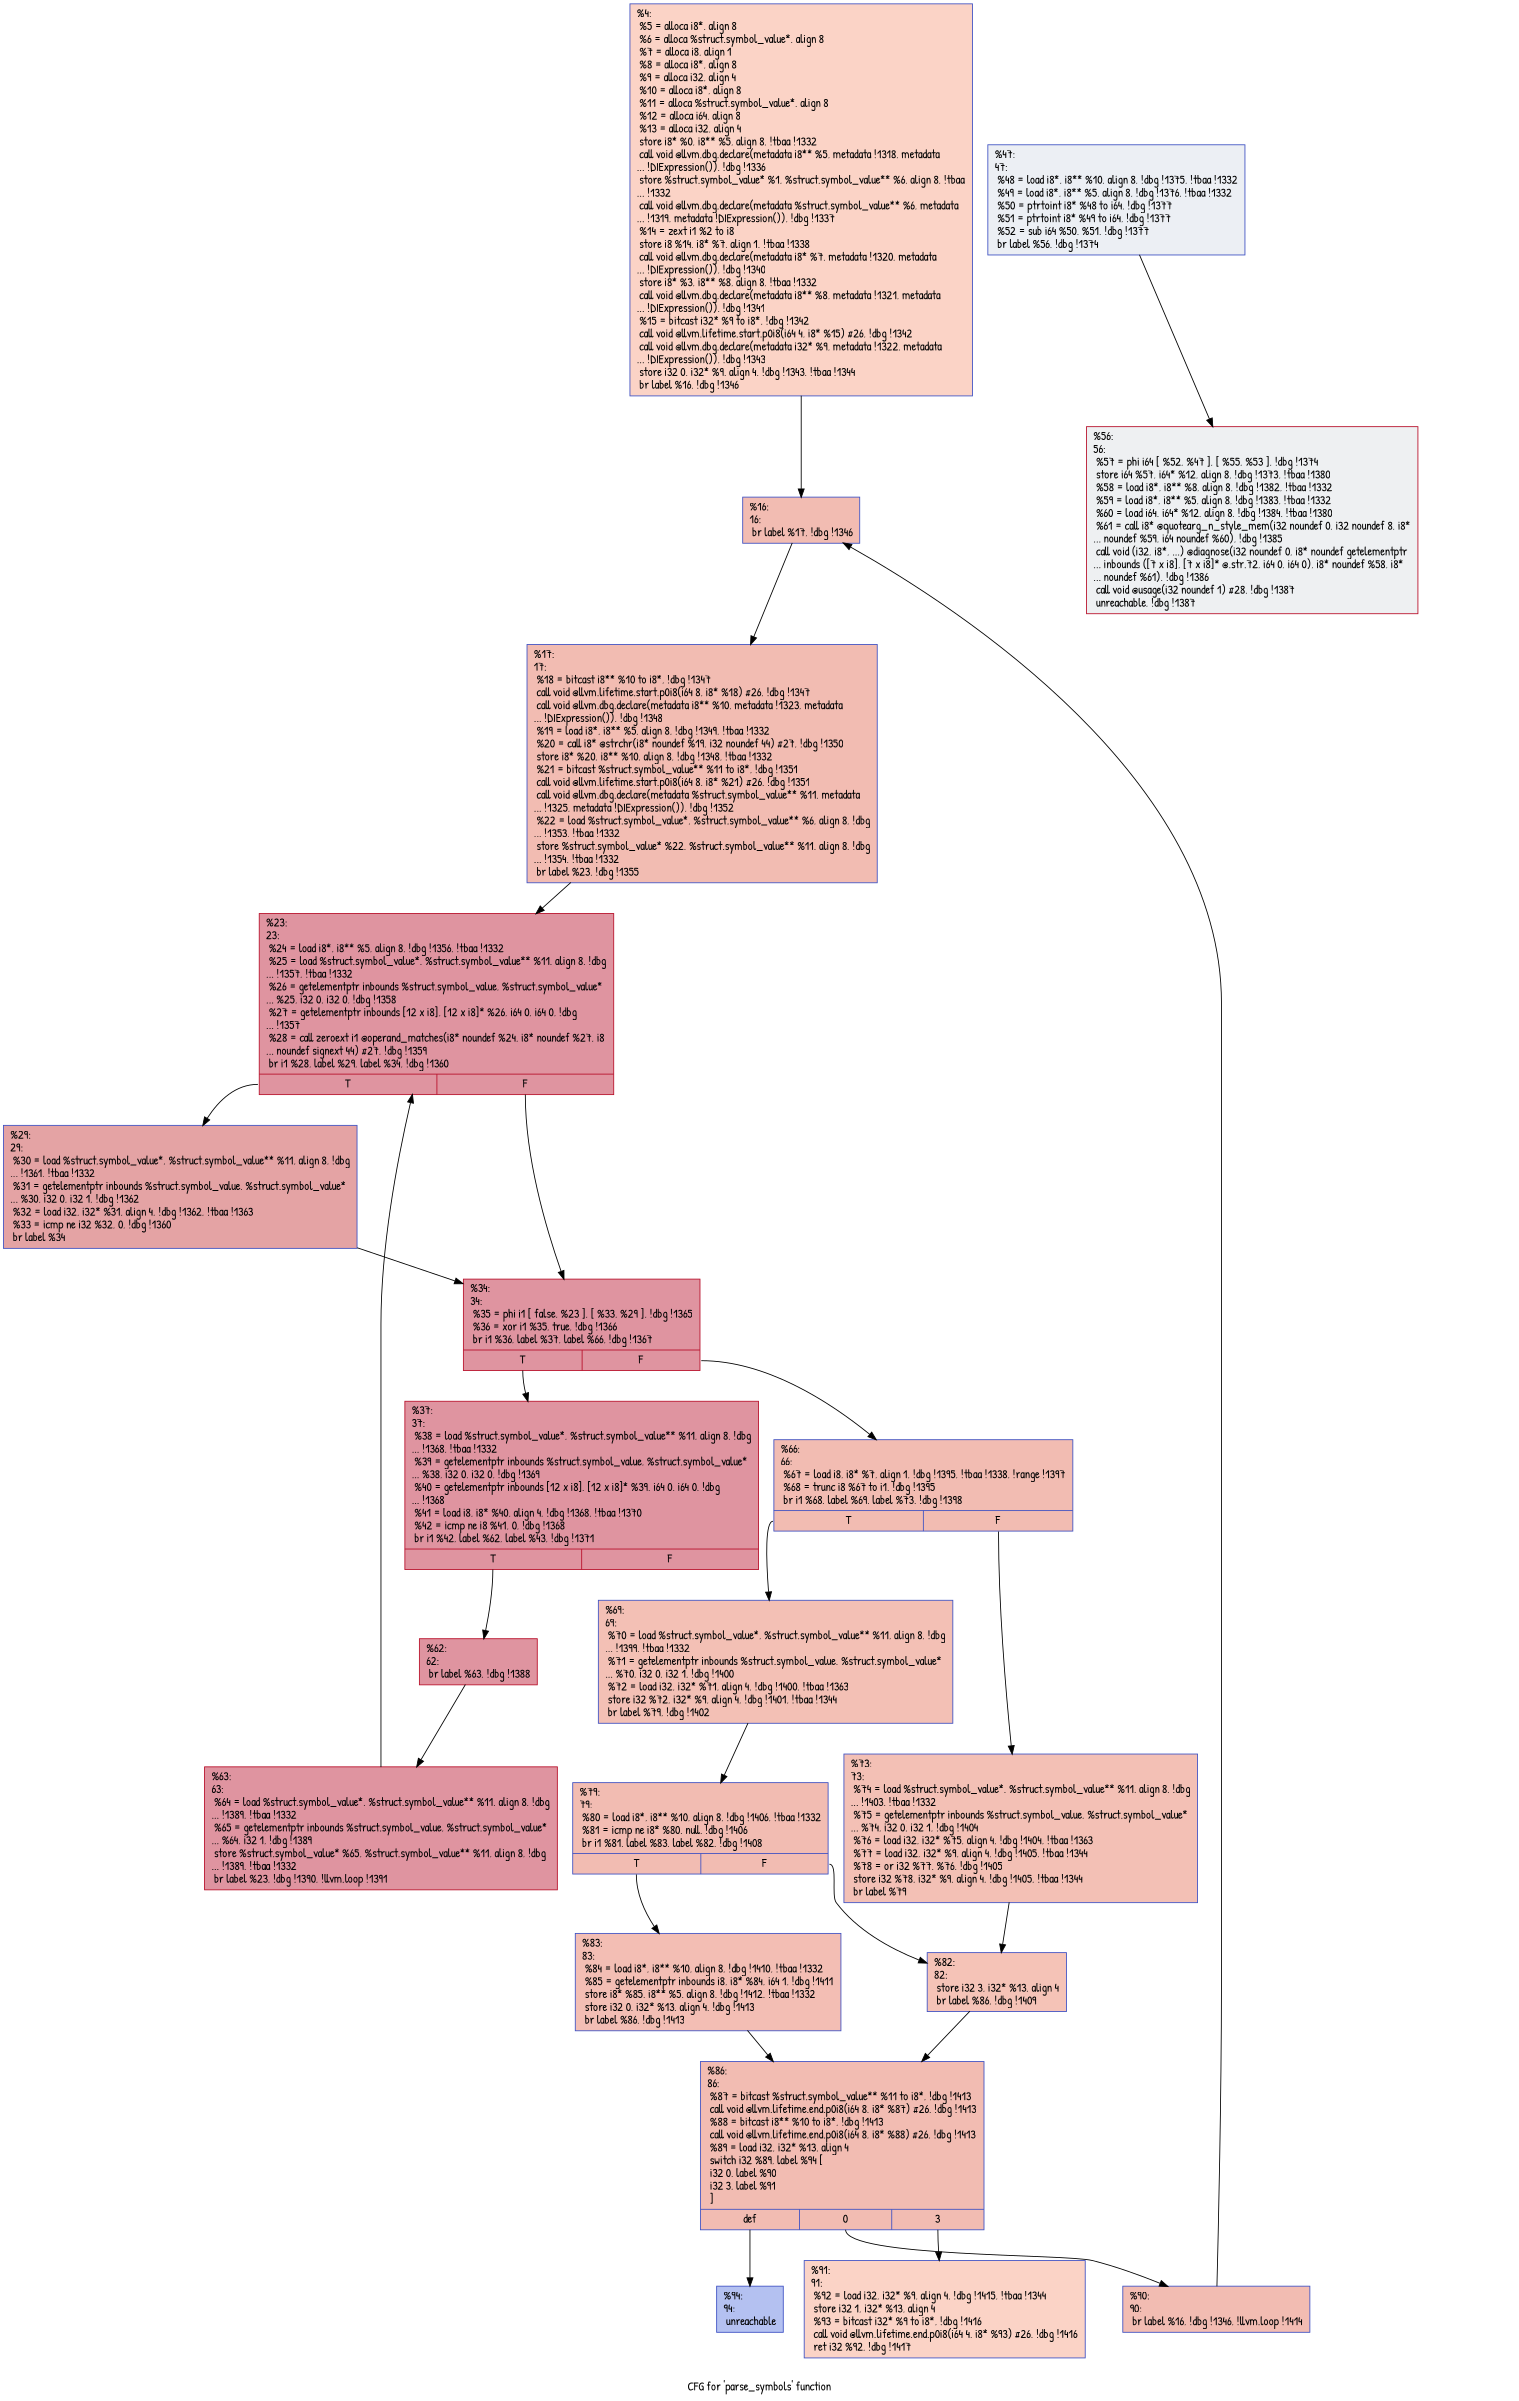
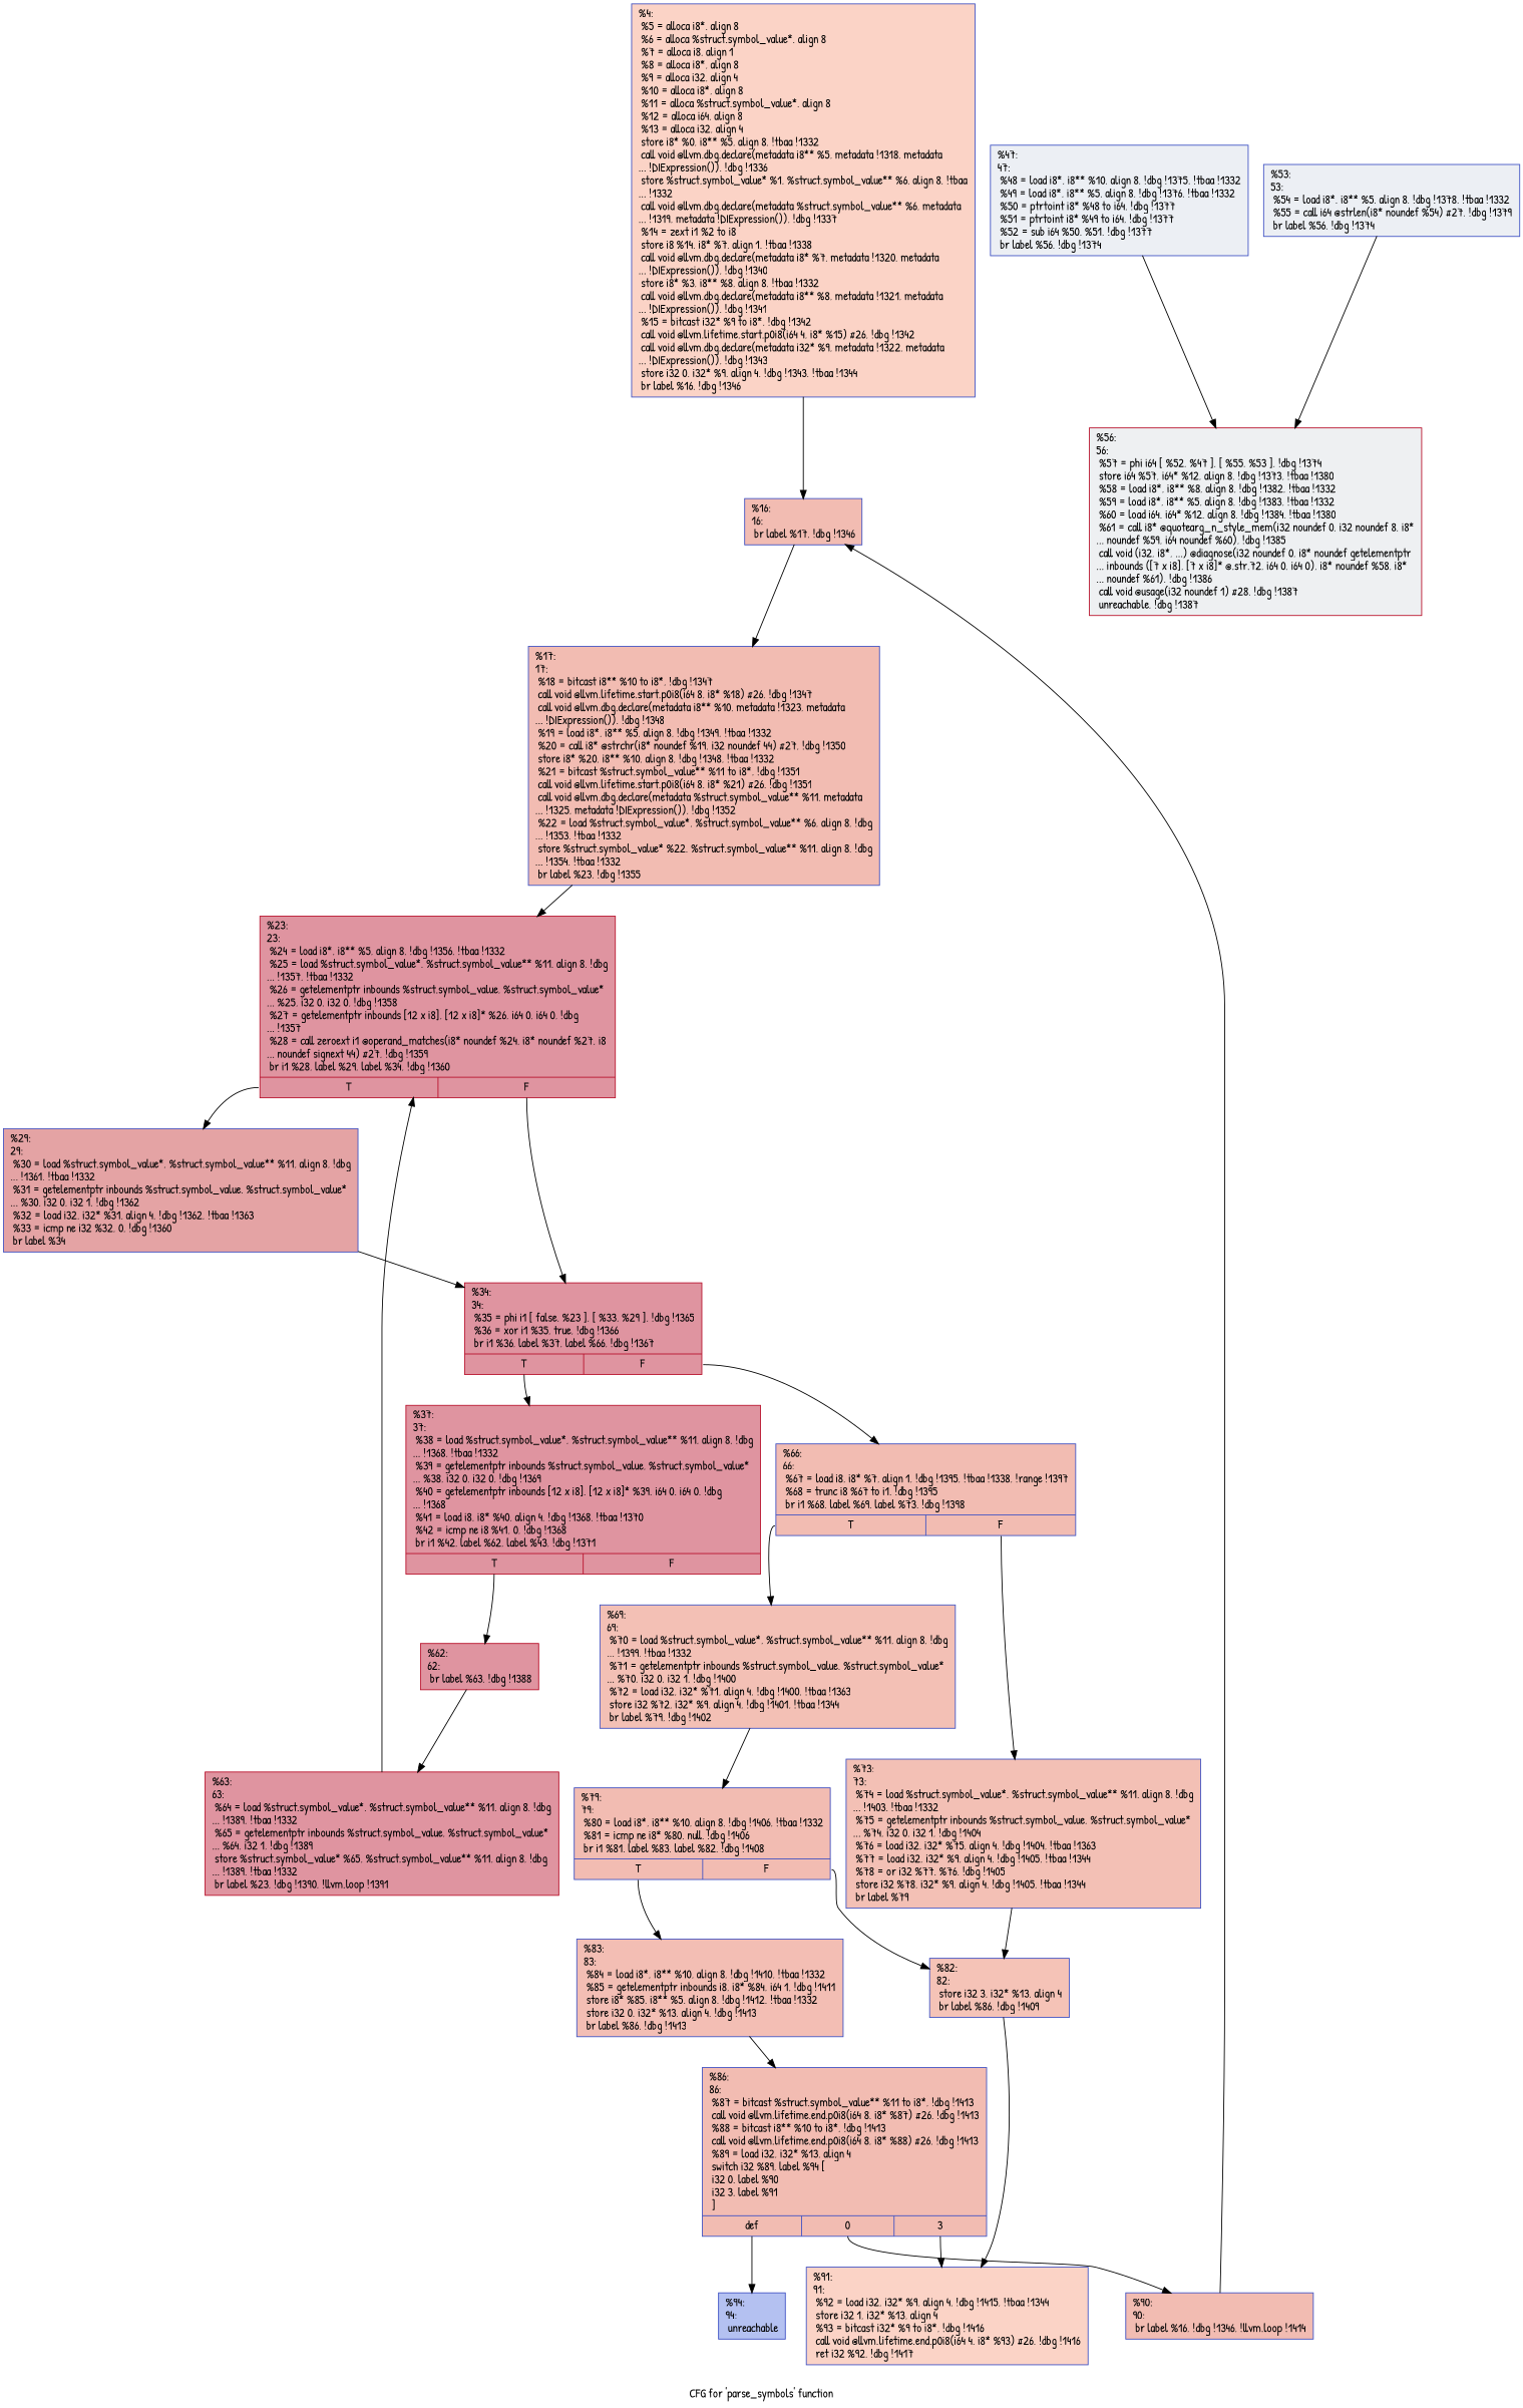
  digraph {
    fontname="Patrick Hand"
    label="CFG for 'parse_symbols' function"
    node [color="#3d50c3ff" fillcolor="#e1675170" fontname="Patrick Hand" shape=record style=filled]
    edge [fontname="Patrick Hand"]
    n1 [fillcolor="#f59c7d70" label="{%4:\l  %5 = alloca i8*, align 8\l  %6 = alloca %struct.symbol_value*, align 8\l  %7 = alloca i8, align 1\l  %8 = alloca i8*, align 8\l  %9 = alloca i32, align 4\l  %10 = alloca i8*, align 8\l  %11 = alloca %struct.symbol_value*, align 8\l  %12 = alloca i64, align 8\l  %13 = alloca i32, align 4\l  store i8* %0, i8** %5, align 8, !tbaa !1332\l  call void @llvm.dbg.declare(metadata i8** %5, metadata !1318, metadata\l... !DIExpression()), !dbg !1336\l  store %struct.symbol_value* %1, %struct.symbol_value** %6, align 8, !tbaa\l... !1332\l  call void @llvm.dbg.declare(metadata %struct.symbol_value** %6, metadata\l... !1319, metadata !DIExpression()), !dbg !1337\l  %14 = zext i1 %2 to i8\l  store i8 %14, i8* %7, align 1, !tbaa !1338\l  call void @llvm.dbg.declare(metadata i8* %7, metadata !1320, metadata\l... !DIExpression()), !dbg !1340\l  store i8* %3, i8** %8, align 8, !tbaa !1332\l  call void @llvm.dbg.declare(metadata i8** %8, metadata !1321, metadata\l... !DIExpression()), !dbg !1341\l  %15 = bitcast i32* %9 to i8*, !dbg !1342\l  call void @llvm.lifetime.start.p0i8(i64 4, i8* %15) #26, !dbg !1342\l  call void @llvm.dbg.declare(metadata i32* %9, metadata !1322, metadata\l... !DIExpression()), !dbg !1343\l  store i32 0, i32* %9, align 4, !dbg !1343, !tbaa !1344\l  br label %16, !dbg !1346\l}"]
    n2 [label="{%16:\l16:                                               \l  br label %17, !dbg !1346\l}"]
    n3 [label="{%17:\l17:                                               \l  %18 = bitcast i8** %10 to i8*, !dbg !1347\l  call void @llvm.lifetime.start.p0i8(i64 8, i8* %18) #26, !dbg !1347\l  call void @llvm.dbg.declare(metadata i8** %10, metadata !1323, metadata\l... !DIExpression()), !dbg !1348\l  %19 = load i8*, i8** %5, align 8, !dbg !1349, !tbaa !1332\l  %20 = call i8* @strchr(i8* noundef %19, i32 noundef 44) #27, !dbg !1350\l  store i8* %20, i8** %10, align 8, !dbg !1348, !tbaa !1332\l  %21 = bitcast %struct.symbol_value** %11 to i8*, !dbg !1351\l  call void @llvm.lifetime.start.p0i8(i64 8, i8* %21) #26, !dbg !1351\l  call void @llvm.dbg.declare(metadata %struct.symbol_value** %11, metadata\l... !1325, metadata !DIExpression()), !dbg !1352\l  %22 = load %struct.symbol_value*, %struct.symbol_value** %6, align 8, !dbg\l... !1353, !tbaa !1332\l  store %struct.symbol_value* %22, %struct.symbol_value** %11, align 8, !dbg\l... !1354, !tbaa !1332\l  br label %23, !dbg !1355\l}"]
    n4 [color="#b70d28ff" fillcolor="#b70d2870" label="{%23:\l23:                                               \l  %24 = load i8*, i8** %5, align 8, !dbg !1356, !tbaa !1332\l  %25 = load %struct.symbol_value*, %struct.symbol_value** %11, align 8, !dbg\l... !1357, !tbaa !1332\l  %26 = getelementptr inbounds %struct.symbol_value, %struct.symbol_value*\l... %25, i32 0, i32 0, !dbg !1358\l  %27 = getelementptr inbounds [12 x i8], [12 x i8]* %26, i64 0, i64 0, !dbg\l... !1357\l  %28 = call zeroext i1 @operand_matches(i8* noundef %24, i8* noundef %27, i8\l... noundef signext 44) #27, !dbg !1359\l  br i1 %28, label %29, label %34, !dbg !1360\l|{<s0>T|<s1>F}}"]
    n5 [fillcolor="#c32e3170" label="{%29:\l29:                                               \l  %30 = load %struct.symbol_value*, %struct.symbol_value** %11, align 8, !dbg\l... !1361, !tbaa !1332\l  %31 = getelementptr inbounds %struct.symbol_value, %struct.symbol_value*\l... %30, i32 0, i32 1, !dbg !1362\l  %32 = load i32, i32* %31, align 4, !dbg !1362, !tbaa !1363\l  %33 = icmp ne i32 %32, 0, !dbg !1360\l  br label %34\l}"]
    n6 [color="#b70d28ff" fillcolor="#b70d2870" label="{%34:\l34:                                               \l  %35 = phi i1 [ false, %23 ], [ %33, %29 ], !dbg !1365\l  %36 = xor i1 %35, true, !dbg !1366\l  br i1 %36, label %37, label %66, !dbg !1367\l|{<s0>T|<s1>F}}"]
    n7 [color="#b70d28ff" fillcolor="#b70d2870" label="{%37:\l37:                                               \l  %38 = load %struct.symbol_value*, %struct.symbol_value** %11, align 8, !dbg\l... !1368, !tbaa !1332\l  %39 = getelementptr inbounds %struct.symbol_value, %struct.symbol_value*\l... %38, i32 0, i32 0, !dbg !1369\l  %40 = getelementptr inbounds [12 x i8], [12 x i8]* %39, i64 0, i64 0, !dbg\l... !1368\l  %41 = load i8, i8* %40, align 4, !dbg !1368, !tbaa !1370\l  %42 = icmp ne i8 %41, 0, !dbg !1368\l  br i1 %42, label %62, label %43, !dbg !1371\l|{<s0>T|<s1>F}}"]
    n8 [label="{%66:\l66:                                               \l  %67 = load i8, i8* %7, align 1, !dbg !1395, !tbaa !1338, !range !1397\l  %68 = trunc i8 %67 to i1, !dbg !1395\l  br i1 %68, label %69, label %73, !dbg !1398\l|{<s0>T|<s1>F}}"]
    n9 [color="#b70d28ff" fillcolor="#b70d2870" label="{%62:\l62:                                               \l  br label %63, !dbg !1388\l}"]
    n10 [fillcolor="#e5705870" label="{%69:\l69:                                               \l  %70 = load %struct.symbol_value*, %struct.symbol_value** %11, align 8, !dbg\l... !1399, !tbaa !1332\l  %71 = getelementptr inbounds %struct.symbol_value, %struct.symbol_value*\l... %70, i32 0, i32 1, !dbg !1400\l  %72 = load i32, i32* %71, align 4, !dbg !1400, !tbaa !1363\l  store i32 %72, i32* %9, align 4, !dbg !1401, !tbaa !1344\l  br label %79, !dbg !1402\l}"]
    n11 [fillcolor="#e5705870" label="{%73:\l73:                                               \l  %74 = load %struct.symbol_value*, %struct.symbol_value** %11, align 8, !dbg\l... !1403, !tbaa !1332\l  %75 = getelementptr inbounds %struct.symbol_value, %struct.symbol_value*\l... %74, i32 0, i32 1, !dbg !1404\l  %76 = load i32, i32* %75, align 4, !dbg !1404, !tbaa !1363\l  %77 = load i32, i32* %9, align 4, !dbg !1405, !tbaa !1344\l  %78 = or i32 %77, %76, !dbg !1405\l  store i32 %78, i32* %9, align 4, !dbg !1405, !tbaa !1344\l  br label %79\l}"]
    n12 [color="#b70d28ff" fillcolor="#b70d2870" label="{%63:\l63:                                               \l  %64 = load %struct.symbol_value*, %struct.symbol_value** %11, align 8, !dbg\l... !1389, !tbaa !1332\l  %65 = getelementptr inbounds %struct.symbol_value, %struct.symbol_value*\l... %64, i32 1, !dbg !1389\l  store %struct.symbol_value* %65, %struct.symbol_value** %11, align 8, !dbg\l... !1389, !tbaa !1332\l  br label %23, !dbg !1390, !llvm.loop !1391\l}"]
    n13 [label="{%79:\l79:                                               \l  %80 = load i8*, i8** %10, align 8, !dbg !1406, !tbaa !1332\l  %81 = icmp ne i8* %80, null, !dbg !1406\l  br i1 %81, label %83, label %82, !dbg !1408\l|{<s0>T|<s1>F}}"]
    n14 [fillcolor="#e8765c70" label="{%82:\l82:                                               \l  store i32 3, i32* %13, align 4\l  br label %86, !dbg !1409\l}"]
    n15 [fillcolor="#d4dbe670" label="{%47:\l47:                                               \l  %48 = load i8*, i8** %10, align 8, !dbg !1375, !tbaa !1332\l  %49 = load i8*, i8** %5, align 8, !dbg !1376, !tbaa !1332\l  %50 = ptrtoint i8* %48 to i64, !dbg !1377\l  %51 = ptrtoint i8* %49 to i64, !dbg !1377\l  %52 = sub i64 %50, %51, !dbg !1377\l  br label %56, !dbg !1374\l}"]
    n16 [color="#b70d28ff" fillcolor="#d9dce170" label="{%56:\l56:                                               \l  %57 = phi i64 [ %52, %47 ], [ %55, %53 ], !dbg !1374\l  store i64 %57, i64* %12, align 8, !dbg !1373, !tbaa !1380\l  %58 = load i8*, i8** %8, align 8, !dbg !1382, !tbaa !1332\l  %59 = load i8*, i8** %5, align 8, !dbg !1383, !tbaa !1332\l  %60 = load i64, i64* %12, align 8, !dbg !1384, !tbaa !1380\l  %61 = call i8* @quotearg_n_style_mem(i32 noundef 0, i32 noundef 8, i8*\l... noundef %59, i64 noundef %60), !dbg !1385\l  call void (i32, i8*, ...) @diagnose(i32 noundef 0, i8* noundef getelementptr\l... inbounds ([7 x i8], [7 x i8]* @.str.72, i64 0, i64 0), i8* noundef %58, i8*\l... noundef %61), !dbg !1386\l  call void @usage(i32 noundef 1) #28, !dbg !1387\l  unreachable, !dbg !1387\l}"]
+   n17 [fillcolor="#d4dbe670" label="{%53:\l53:                                               \l  %54 = load i8*, i8** %5, align 8, !dbg !1378, !tbaa !1332\l  %55 = call i64 @strlen(i8* noundef %54) #27, !dbg !1379\l  br label %56, !dbg !1374\l}"]
    n18 [fillcolor="#e36c5570" label="{%83:\l83:                                               \l  %84 = load i8*, i8** %10, align 8, !dbg !1410, !tbaa !1332\l  %85 = getelementptr inbounds i8, i8* %84, i64 1, !dbg !1411\l  store i8* %85, i8** %5, align 8, !dbg !1412, !tbaa !1332\l  store i32 0, i32* %13, align 4, !dbg !1413\l  br label %86, !dbg !1413\l}"]
    n19 [label="{%86:\l86:                                               \l  %87 = bitcast %struct.symbol_value** %11 to i8*, !dbg !1413\l  call void @llvm.lifetime.end.p0i8(i64 8, i8* %87) #26, !dbg !1413\l  %88 = bitcast i8** %10 to i8*, !dbg !1413\l  call void @llvm.lifetime.end.p0i8(i64 8, i8* %88) #26, !dbg !1413\l  %89 = load i32, i32* %13, align 4\l  switch i32 %89, label %94 [\l    i32 0, label %90\l    i32 3, label %91\l  ]\l|{<s0>def|<s1>0|<s2>3}}"]
    n20 [fillcolor="#5572df70" label="{%94:\l94:                                               \l  unreachable\l}"]
    n21 [label="{%90:\l90:                                               \l  br label %16, !dbg !1346, !llvm.loop !1414\l}"]
    n22 [fillcolor="#f59c7d70" label="{%91:\l91:                                               \l  %92 = load i32, i32* %9, align 4, !dbg !1415, !tbaa !1344\l  store i32 1, i32* %13, align 4\l  %93 = bitcast i32* %9 to i8*, !dbg !1416\l  call void @llvm.lifetime.end.p0i8(i64 4, i8* %93) #26, !dbg !1416\l  ret i32 %92, !dbg !1417\l}"]
    n1 -> n2
    n2 -> n3
    n3 -> n4
    n4 -> n5 [tailport=s0]
    n4 -> n6 [tailport=s1]
    n5 -> n6
    n6 -> n7 [tailport=s0]
    n6 -> n8 [tailport=s1]
    n7 -> n9 [tailport=s0]
    n8 -> n10 [tailport=s0]
    n8 -> n11 [tailport=s1]
    n9 -> n12
    n10 -> n13
    n11 -> n14
    n12 -> n4
    n13 -> n14 [tailport=s1]
    n13 -> n18 [tailport=s0]
-   n14 -> n19
+   n14 -> n22
    n15 -> n16
+   n17 -> n16
    n18 -> n19
    n19 -> n20 [tailport=s0]
    n19 -> n21 [tailport=s1]
    n19 -> n22 [tailport=s2]
    n21 -> n2
  }
